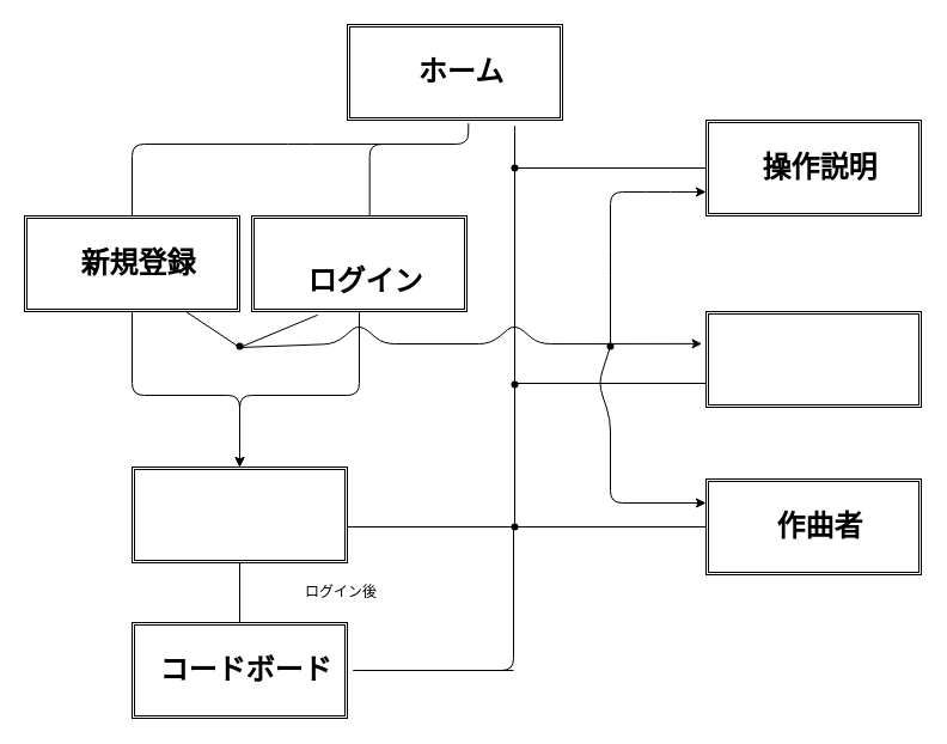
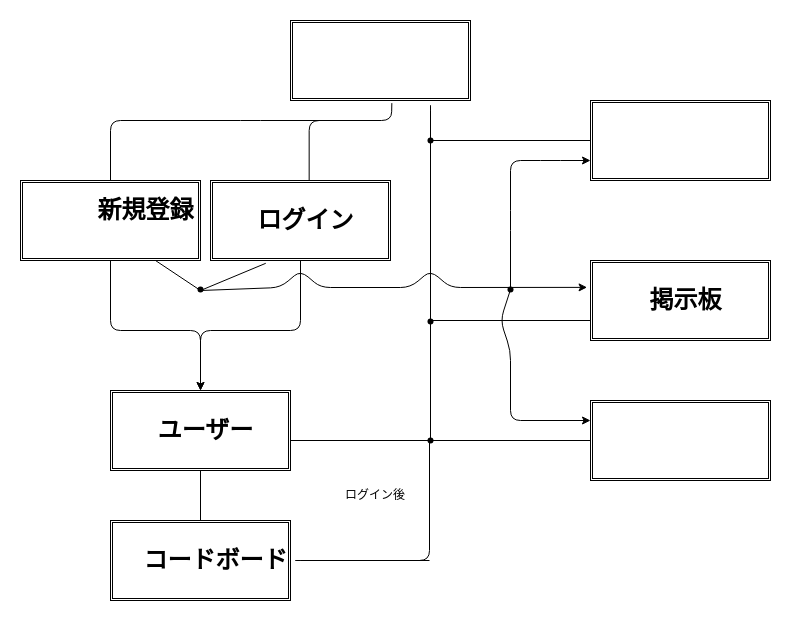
  <mxCell id="0" />
  <mxCell id="1" parent="0" />
  <mxCell id="2" value="" style="shape=ext;double=1;rounded=0;whiteSpace=wrap;html=1;" parent="1" vertex="1"><mxGeometry x="290" y="20" width="180" height="80" as="geometry" /></mxCell>
- <mxCell id="3" value="ホーム" style="text;strokeColor=none;fillColor=none;html=1;fontSize=24;fontStyle=1;verticalAlign=middle;align=center;" parent="1" vertex="1"><mxGeometry x="335" y="40" width="100" height="40" as="geometry" /></mxCell>
  <mxCell id="4" style="edgeStyle=none;html=1;exitX=0.5;exitY=1;exitDx=0;exitDy=0;entryX=0.5;entryY=0;entryDx=0;entryDy=0;" parent="1" source="5" target="16" edge="1"><mxGeometry relative="1" as="geometry"><Array as="points"><mxPoint x="110" y="330" /><mxPoint x="200" y="330" /></Array></mxGeometry></mxCell>
  <mxCell id="5" value="" style="shape=ext;double=1;rounded=0;whiteSpace=wrap;html=1;" parent="1" vertex="1"><mxGeometry x="20" y="180" width="180" height="80" as="geometry" /></mxCell>
- <mxCell id="6" value="新規登録" style="text;strokeColor=none;fillColor=none;html=1;fontSize=24;fontStyle=1;verticalAlign=middle;align=center;" parent="1" vertex="1"><mxGeometry x="65" y="200" width="100" height="40" as="geometry" /></mxCell>
+ <mxCell id="6" value="新規登録" style="text;strokeColor=none;fillColor=none;html=1;fontSize=24;fontStyle=1;verticalAlign=middle;align=center;" parent="1" vertex="1"><mxGeometry x="95" y="190" width="100" height="40" as="geometry" /></mxCell>
  <mxCell id="7" style="edgeStyle=none;html=1;exitX=0.5;exitY=1;exitDx=0;exitDy=0;entryX=0.5;entryY=0;entryDx=0;entryDy=0;" parent="1" source="8" target="16" edge="1"><mxGeometry relative="1" as="geometry"><Array as="points"><mxPoint x="300" y="330" /><mxPoint x="200" y="330" /></Array></mxGeometry></mxCell>
  <mxCell id="8" value="" style="shape=ext;double=1;rounded=0;whiteSpace=wrap;html=1;" parent="1" vertex="1"><mxGeometry x="210" y="180" width="180" height="80" as="geometry" /></mxCell>
- <mxCell id="9" value="ログイン" style="text;strokeColor=none;fillColor=none;html=1;fontSize=24;fontStyle=1;verticalAlign=middle;align=center;" parent="1" vertex="1"><mxGeometry x="255" y="215" width="100" height="40" as="geometry" /></mxCell>
+ <mxCell id="9" value="ログイン" style="text;strokeColor=none;fillColor=none;html=1;fontSize=24;fontStyle=1;verticalAlign=middle;align=center;" parent="1" vertex="1"><mxGeometry x="255" y="200" width="100" height="40" as="geometry" /></mxCell>
  <mxCell id="10" value="" style="shape=ext;double=1;rounded=0;whiteSpace=wrap;html=1;" parent="1" vertex="1"><mxGeometry x="590" y="100" width="180" height="80" as="geometry" /></mxCell>
- <mxCell id="11" value="操作説明" style="text;strokeColor=none;fillColor=none;html=1;fontSize=24;fontStyle=1;verticalAlign=middle;align=center;" parent="1" vertex="1"><mxGeometry x="635" y="120" width="100" height="40" as="geometry" /></mxCell>
  <mxCell id="12" value="" style="shape=ext;double=1;rounded=0;whiteSpace=wrap;html=1;" parent="1" vertex="1"><mxGeometry x="110" y="520" width="180" height="80" as="geometry" /></mxCell>
- <mxCell id="13" value="コードボード" style="text;strokeColor=none;fillColor=none;html=1;fontSize=24;fontStyle=1;verticalAlign=middle;align=center;" parent="1" vertex="1"><mxGeometry x="155" y="540" width="100" height="40" as="geometry" /></mxCell>
+ <mxCell id="13" value="コードボード" style="text;strokeColor=none;fillColor=none;html=1;fontSize=24;fontStyle=1;verticalAlign=middle;align=center;" parent="1" vertex="1"><mxGeometry x="165" y="540" width="100" height="40" as="geometry" /></mxCell>
  <mxCell id="14" value="" style="shape=ext;double=1;rounded=0;whiteSpace=wrap;html=1;" parent="1" vertex="1"><mxGeometry x="590" y="260" width="180" height="80" as="geometry" /></mxCell>
+ <mxCell id="15" value="掲示板" style="text;strokeColor=none;fillColor=none;html=1;fontSize=24;fontStyle=1;verticalAlign=middle;align=center;" parent="1" vertex="1"><mxGeometry x="635" y="280" width="100" height="40" as="geometry" /></mxCell>
  <mxCell id="16" value="" style="shape=ext;double=1;rounded=0;whiteSpace=wrap;html=1;" parent="1" vertex="1"><mxGeometry x="110" y="390" width="180" height="80" as="geometry" /></mxCell>
+ <mxCell id="17" value="ユーザー" style="text;strokeColor=none;fillColor=none;html=1;fontSize=24;fontStyle=1;verticalAlign=middle;align=center;" parent="1" vertex="1"><mxGeometry x="155" y="410" width="100" height="40" as="geometry" /></mxCell>
  <mxCell id="18" value="" style="endArrow=none;html=1;entryX=0.563;entryY=1.033;entryDx=0;entryDy=0;entryPerimeter=0;" parent="1" target="2" edge="1"><mxGeometry width="50" height="50" relative="1" as="geometry"><mxPoint x="110" y="180" as="sourcePoint" /><mxPoint x="390" y="120" as="targetPoint" /><Array as="points"><mxPoint x="110" y="120" /><mxPoint x="250" y="120" /><mxPoint x="391" y="120" /></Array></mxGeometry></mxCell>
  <mxCell id="19" value="" style="endArrow=none;html=1;" parent="1" edge="1"><mxGeometry width="50" height="50" relative="1" as="geometry"><mxPoint x="308.66" y="180" as="sourcePoint" /><mxPoint x="380" y="120" as="targetPoint" /><Array as="points"><mxPoint x="308.66" y="120" /></Array></mxGeometry></mxCell>
  <mxCell id="20" value="" style="endArrow=none;html=1;startArrow=none;" parent="1" edge="1" source="36"><mxGeometry width="50" height="50" relative="1" as="geometry"><mxPoint x="290" y="440" as="sourcePoint" /><mxPoint x="430" y="440" as="targetPoint" /><Array as="points"><mxPoint x="430" y="100" /></Array></mxGeometry></mxCell>
  <mxCell id="21" value="" style="endArrow=none;html=1;" parent="1" edge="1"><mxGeometry width="50" height="50" relative="1" as="geometry"><mxPoint x="429" y="560" as="sourcePoint" /><mxPoint x="429" y="440" as="targetPoint" /><Array as="points"><mxPoint x="290" y="560" /><mxPoint x="429" y="560" /></Array></mxGeometry></mxCell>
  <mxCell id="22" value="" style="endArrow=none;html=1;entryX=0.5;entryY=1;entryDx=0;entryDy=0;" parent="1" target="16" edge="1"><mxGeometry width="50" height="50" relative="1" as="geometry"><mxPoint x="200" y="520" as="sourcePoint" /><mxPoint x="250" y="470" as="targetPoint" /></mxGeometry></mxCell>
  <mxCell id="23" value="" style="endArrow=none;html=1;entryX=0;entryY=0.75;entryDx=0;entryDy=0;" parent="1" target="14" edge="1"><mxGeometry width="50" height="50" relative="1" as="geometry"><mxPoint x="430" y="320" as="sourcePoint" /><mxPoint x="480" y="270" as="targetPoint" /></mxGeometry></mxCell>
  <mxCell id="24" value="" style="endArrow=none;html=1;entryX=0;entryY=0.5;entryDx=0;entryDy=0;startArrow=none;" parent="1" target="10" edge="1" source="38"><mxGeometry width="50" height="50" relative="1" as="geometry"><mxPoint x="430" y="139.5" as="sourcePoint" /><mxPoint x="570" y="139.5" as="targetPoint" /></mxGeometry></mxCell>
  <mxCell id="25" value="" style="endArrow=classic;html=1;entryX=0;entryY=0.75;entryDx=0;entryDy=0;" parent="1" target="10" edge="1"><mxGeometry width="50" height="50" relative="1" as="geometry"><mxPoint x="510" y="290" as="sourcePoint" /><mxPoint x="570" y="220" as="targetPoint" /><Array as="points"><mxPoint x="510" y="220" /><mxPoint x="510" y="160" /><mxPoint x="550" y="160" /></Array></mxGeometry></mxCell>
  <mxCell id="26" value="" style="endArrow=classic;html=1;entryX=-0.019;entryY=0.336;entryDx=0;entryDy=0;entryPerimeter=0;" parent="1" target="14" edge="1"><mxGeometry width="50" height="50" relative="1" as="geometry"><mxPoint x="200" y="290" as="sourcePoint" /><mxPoint x="480" y="220" as="targetPoint" /><Array as="points"><mxPoint x="280" y="287" /><mxPoint x="300" y="270" /><mxPoint x="320" y="287" /><mxPoint x="410" y="287" /><mxPoint x="430" y="270" /><mxPoint x="450" y="287" /></Array></mxGeometry></mxCell>
  <mxCell id="27" value="" style="endArrow=none;html=1;entryX=0.307;entryY=1.035;entryDx=0;entryDy=0;entryPerimeter=0;" parent="1" target="8" edge="1"><mxGeometry width="50" height="50" relative="1" as="geometry"><mxPoint x="200" y="290" as="sourcePoint" /><mxPoint x="255" y="250" as="targetPoint" /></mxGeometry></mxCell>
  <mxCell id="28" value="" style="endArrow=none;html=1;entryX=0.75;entryY=1;entryDx=0;entryDy=0;" parent="1" target="5" edge="1"><mxGeometry width="50" height="50" relative="1" as="geometry"><mxPoint x="200" y="290" as="sourcePoint" /><mxPoint x="210" y="260" as="targetPoint" /></mxGeometry></mxCell>
- <mxCell id="29" value="ログイン後" style="text;html=1;strokeColor=none;fillColor=none;align=center;verticalAlign=middle;whiteSpace=wrap;rounded=0;" parent="1" vertex="1"><mxGeometry x="245" y="480" width="80" height="30" as="geometry" /></mxCell>
+ <mxCell id="29" value="ログイン後" style="text;html=1;strokeColor=none;fillColor=none;align=center;verticalAlign=middle;whiteSpace=wrap;rounded=0;" parent="1" vertex="1"><mxGeometry x="335" y="480" width="80" height="30" as="geometry" /></mxCell>
  <mxCell id="30" value="" style="shape=ext;double=1;rounded=0;whiteSpace=wrap;html=1;" parent="1" vertex="1"><mxGeometry x="590" y="400" width="180" height="80" as="geometry" /></mxCell>
- <mxCell id="31" value="作曲者" style="text;strokeColor=none;fillColor=none;html=1;fontSize=24;fontStyle=1;verticalAlign=middle;align=center;" parent="1" vertex="1"><mxGeometry x="635" y="420" width="100" height="40" as="geometry" /></mxCell>
  <mxCell id="32" value="" style="endArrow=none;html=1;entryX=0;entryY=0.5;entryDx=0;entryDy=0;" parent="1" target="30" edge="1"><mxGeometry width="50" height="50" relative="1" as="geometry"><mxPoint x="430" y="440" as="sourcePoint" /><mxPoint x="480" y="390" as="targetPoint" /></mxGeometry></mxCell>
  <mxCell id="33" value="" style="endArrow=classic;html=1;entryX=0;entryY=0.25;entryDx=0;entryDy=0;startArrow=none;" parent="1" target="30" edge="1" source="34"><mxGeometry width="50" height="50" relative="1" as="geometry"><mxPoint x="510" y="290" as="sourcePoint" /><mxPoint x="530" y="300" as="targetPoint" /><Array as="points"><mxPoint x="500" y="320" /><mxPoint x="510" y="350" /><mxPoint x="510" y="420" /></Array></mxGeometry></mxCell>
  <mxCell id="34" value="" style="shape=waypoint;sketch=0;fillStyle=solid;size=6;pointerEvents=1;points=[];fillColor=none;resizable=0;rotatable=0;perimeter=centerPerimeter;snapToPoint=1;" vertex="1" parent="1"><mxGeometry x="490" y="269" width="40" height="40" as="geometry" /></mxCell>
  <mxCell id="35" value="" style="endArrow=none;html=1;entryDx=0;entryDy=0;" edge="1" parent="1" target="34"><mxGeometry width="50" height="50" relative="1" as="geometry"><mxPoint x="510" y="290" as="sourcePoint" /><mxPoint x="590" y="420" as="targetPoint" /><Array as="points" /></mxGeometry></mxCell>
  <mxCell id="36" value="" style="shape=waypoint;sketch=0;fillStyle=solid;size=6;pointerEvents=1;points=[];fillColor=none;resizable=0;rotatable=0;perimeter=centerPerimeter;snapToPoint=1;" vertex="1" parent="1"><mxGeometry x="410" y="301" width="40" height="40" as="geometry" /></mxCell>
  <mxCell id="37" value="" style="endArrow=none;html=1;startArrow=none;" edge="1" parent="1" source="41" target="36"><mxGeometry width="50" height="50" relative="1" as="geometry"><mxPoint x="290" y="440" as="sourcePoint" /><mxPoint x="430" y="440" as="targetPoint" /><Array as="points"><mxPoint x="430" y="440" /></Array></mxGeometry></mxCell>
  <mxCell id="38" value="" style="shape=waypoint;sketch=0;fillStyle=solid;size=6;pointerEvents=1;points=[];fillColor=none;resizable=0;rotatable=0;perimeter=centerPerimeter;snapToPoint=1;" vertex="1" parent="1"><mxGeometry x="410" y="120" width="40" height="40" as="geometry" /></mxCell>
  <mxCell id="39" value="" style="endArrow=none;html=1;entryDx=0;entryDy=0;" edge="1" parent="1" target="38"><mxGeometry width="50" height="50" relative="1" as="geometry"><mxPoint x="430" y="139.5" as="sourcePoint" /><mxPoint x="590" y="140" as="targetPoint" /></mxGeometry></mxCell>
  <mxCell id="40" value="" style="shape=waypoint;sketch=0;fillStyle=solid;size=6;pointerEvents=1;points=[];fillColor=none;resizable=0;rotatable=0;perimeter=centerPerimeter;snapToPoint=1;" vertex="1" parent="1"><mxGeometry x="180" y="269" width="40" height="40" as="geometry" /></mxCell>
  <mxCell id="41" value="" style="shape=waypoint;sketch=0;fillStyle=solid;size=6;pointerEvents=1;points=[];fillColor=none;resizable=0;rotatable=0;perimeter=centerPerimeter;snapToPoint=1;" vertex="1" parent="1"><mxGeometry x="410" y="420" width="40" height="40" as="geometry" /></mxCell>
  <mxCell id="42" value="" style="endArrow=none;html=1;" edge="1" parent="1" target="41"><mxGeometry width="50" height="50" relative="1" as="geometry"><mxPoint x="290" y="440" as="sourcePoint" /><mxPoint x="430" y="321" as="targetPoint" /><Array as="points" /></mxGeometry></mxCell>
